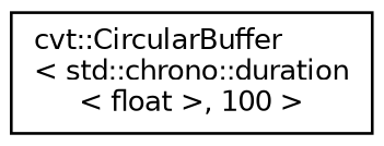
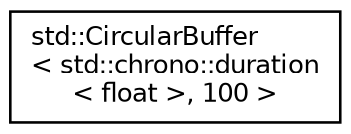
  digraph {
    rankdir=LR
-   n1 [color=black fillcolor=white fontname=Helvetica fontsize=10 height=0.2 label="cvt::CircularBuffer\l\< std::chrono::duration\l\< float \>, 100 \>" shape=record style=filled width=0.4]
+   n1 [color=black fillcolor=white fontname=Helvetica fontsize=10 height=0.2 label="std::CircularBuffer\l\< std::chrono::duration\l\< float \>, 100 \>" shape=record style=filled width=0.4]
  }
